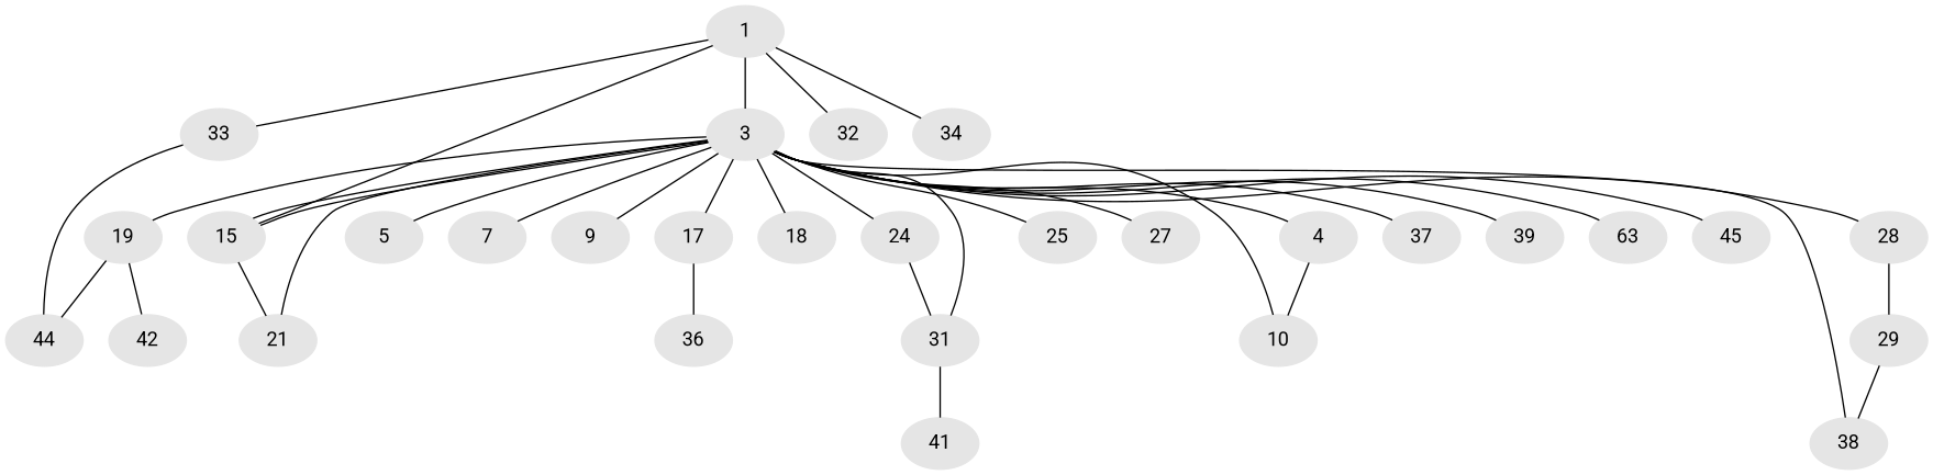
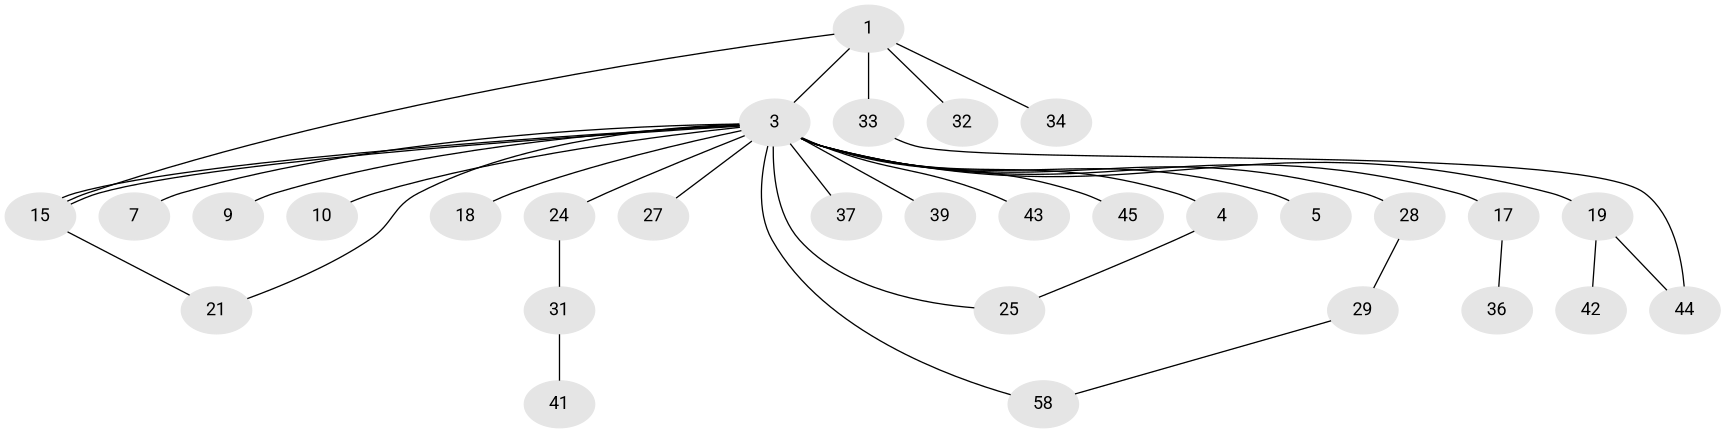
  graph {
    fontname=Roboto
    node [color=gray90 fontname=Roboto style=filled]
    edge [fontname=Roboto]
    1 [super="+2"]
    3 [super="+50+13+6+52+11+47+16+40+22"]
    15
    32
    33 [super="+49"]
    34
    4
    5
    7
    9
    10 [super="+14"]
    17 [super="+46"]
    18
    19
    21 [super="+23"]
    24
    25 [super="+26"]
    27
    28
    31 [super="+48"]
    37
-   38
+   38 [label=58]
    39
-   43 [label=63]
+   43
    45
    44
    36
    42
    29
    41
    1 -- 3
    1 -- 15
    1 -- 32
    1 -- 33
    1 -- 34
    3 -- 15 [weight=3]
    3 -- 15
    3 -- 4 [weight=2]
    3 -- 5 [weight=2]
    3 -- 7
    3 -- 9
    3 -- 10
    3 -- 17
    3 -- 18
    3 -- 19 [weight=2]
    3 -- 21
    3 -- 24
    3 -- 25
    3 -- 27
    3 -- 28
-   3 -- 31
    3 -- 37
    3 -- 38
    3 -- 39
    3 -- 43
    3 -- 45
    15 -- 21
    33 -- 44
-   4 -- 10
+   4 -- 25
    17 -- 36
    19 -- 44
    19 -- 42
    24 -- 31
    28 -- 29
    31 -- 41
    29 -- 38
  }
